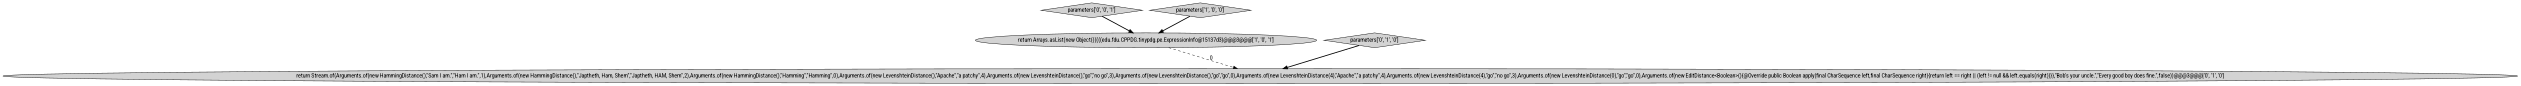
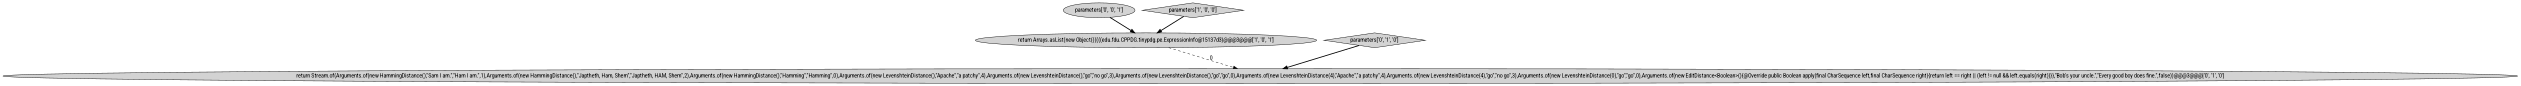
  digraph {
    fontname="Roboto Condensed"
    node [fillcolor=lightgray shape=diamond style=filled fontname="Roboto Condensed"]
    edge [style=bold fontname="Roboto Condensed"]
-   n1 [label="parameters['0', '0', '1']"]
+   n1 [label="parameters['0', '0', '1']" shape=ellipse]
    n2 [label="return Arrays.asList(new Object((((((edu.fdu.CPPDG.tinypdg.pe.ExpressionInfo@15137d3)@@@3@@@['1', '0', '1']" shape=ellipse]
    n3 [label="parameters['1', '0', '0']"]
    n4 [label="return Stream.of(Arguments.of(new HammingDistance(),\"Sam I am.\",\"Ham I am.\",1),Arguments.of(new HammingDistance(),\"Japtheth, Ham, Shem\",\"Japtheth, HAM, Shem\",2),Arguments.of(new HammingDistance(),\"Hamming\",\"Hamming\",0),Arguments.of(new LevenshteinDistance(),\"Apache\",\"a patchy\",4),Arguments.of(new LevenshteinDistance(),\"go\",\"no go\",3),Arguments.of(new LevenshteinDistance(),\"go\",\"go\",0),Arguments.of(new LevenshteinDistance(4),\"Apache\",\"a patchy\",4),Arguments.of(new LevenshteinDistance(4),\"go\",\"no go\",3),Arguments.of(new LevenshteinDistance(0),\"go\",\"go\",0),Arguments.of(new EditDistance<Boolean>(){@Override public Boolean apply(final CharSequence left,final CharSequence right){return left == right || (left != null && left.equals(right))}},\"Bob's your uncle.\",\"Every good boy does fine.\",false))@@@3@@@['0', '1', '0']" shape=ellipse]
    n5 [label="parameters['0', '1', '0']"]
    n1 -> n2
    n2 -> n4 [label=0 style=dashed]
    n3 -> n2
    n5 -> n4
  }
